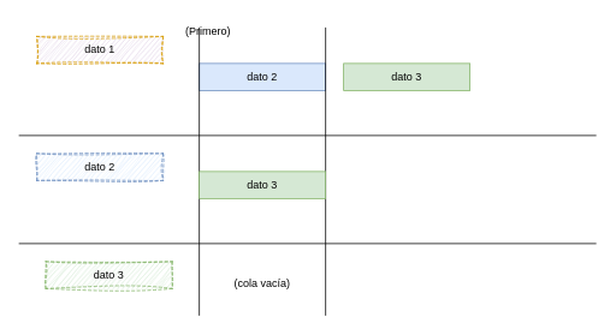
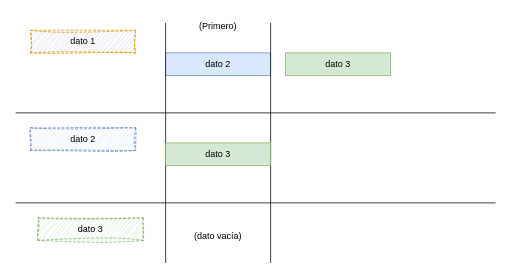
  <mxCell id="0" />
  <mxCell id="1" parent="0" />
  <mxCell id="2" value="" style="endArrow=none;html=1;rounded=0;" parent="1" edge="1"><mxGeometry width="50" height="50" relative="1" as="geometry"><mxPoint x="660" y="150" as="sourcePoint" /><mxPoint y="150" as="targetPoint" x="20" /></mxGeometry></mxCell>
  <mxCell id="3" value="dato 1" style="rounded=0;whiteSpace=wrap;html=1;fillColor=#e1d5e7;strokeColor=#d79b00;sketch=1;curveFitting=1;jiggle=2;dashed=1;" parent="1" vertex="1"><mxGeometry x="40" y="40" width="140" height="30" as="geometry" /></mxCell>
  <mxCell id="4" value="" style="endArrow=none;html=1;rounded=0;" parent="1" edge="1"><mxGeometry width="50" height="50" relative="1" as="geometry"><mxPoint x="660" y="270" as="sourcePoint" /><mxPoint y="270" as="targetPoint" x="20" /></mxGeometry></mxCell>
  <mxCell id="5" value="dato 3" style="rounded=0;whiteSpace=wrap;html=1;fillColor=#d5e8d4;strokeColor=#82b366;" parent="1" vertex="1"><mxGeometry x="380" y="70" width="140" height="30" as="geometry" /></mxCell>
  <mxCell id="6" value="dato 2" style="rounded=0;whiteSpace=wrap;html=1;fillColor=#dae8fc;strokeColor=#6c8ebf;" parent="1" vertex="1"><mxGeometry x="220" y="70" width="140" height="30" as="geometry" /></mxCell>
- <mxCell id="7" value="(Primero)" style="text;html=1;align=center;verticalAlign=middle;whiteSpace=wrap;rounded=0;" parent="1" vertex="1"><mxGeometry x="200" y="20" width="60" height="30" as="geometry" /></mxCell>
+ <mxCell id="7" value="(Primero)" style="text;html=1;align=center;verticalAlign=middle;whiteSpace=wrap;rounded=0;" parent="1" vertex="1"><mxGeometry x="260" y="20" width="60" height="30" as="geometry" /></mxCell>
  <mxCell id="8" value="" style="endArrow=none;html=1;rounded=0;" parent="1" edge="1"><mxGeometry width="50" height="50" relative="1" as="geometry"><mxPoint x="220" y="30" as="sourcePoint" /><mxPoint x="220" y="350" as="targetPoint" /></mxGeometry></mxCell>
  <mxCell id="9" value="" style="endArrow=none;html=1;rounded=0;" parent="1" edge="1"><mxGeometry width="50" height="50" relative="1" as="geometry"><mxPoint x="360" y="30" as="sourcePoint" /><mxPoint x="360" y="350" as="targetPoint" /></mxGeometry></mxCell>
  <mxCell id="10" value="dato 3" style="rounded=0;whiteSpace=wrap;html=1;fillColor=#d5e8d4;strokeColor=#82b366;" parent="1" vertex="1"><mxGeometry x="220" y="190" width="140" height="30" as="geometry" /></mxCell>
  <mxCell id="11" value="dato 2" style="rounded=0;whiteSpace=wrap;html=1;fillColor=#dae8fc;strokeColor=#6c8ebf;sketch=1;curveFitting=1;jiggle=2;dashed=1;" parent="1" vertex="1"><mxGeometry x="40" y="170" width="140" height="30" as="geometry" /></mxCell>
  <mxCell id="12" value="dato 3" style="rounded=0;whiteSpace=wrap;html=1;fillColor=#d5e8d4;strokeColor=#82b366;sketch=1;curveFitting=1;jiggle=2;dashed=1;" parent="1" vertex="1"><mxGeometry x="50" y="290" width="140" height="30" as="geometry" /></mxCell>
- <mxCell id="13" value="(cola vacía)" style="text;html=1;align=center;verticalAlign=middle;whiteSpace=wrap;rounded=0;" vertex="1" parent="1"><mxGeometry x="250" y="300" width="80" height="30" as="geometry" /></mxCell>
+ <mxCell id="13" value="(dato vacía)" style="text;html=1;align=center;verticalAlign=middle;whiteSpace=wrap;rounded=0;" vertex="1" parent="1"><mxGeometry x="250" y="300" width="80" height="30" as="geometry" /></mxCell>
